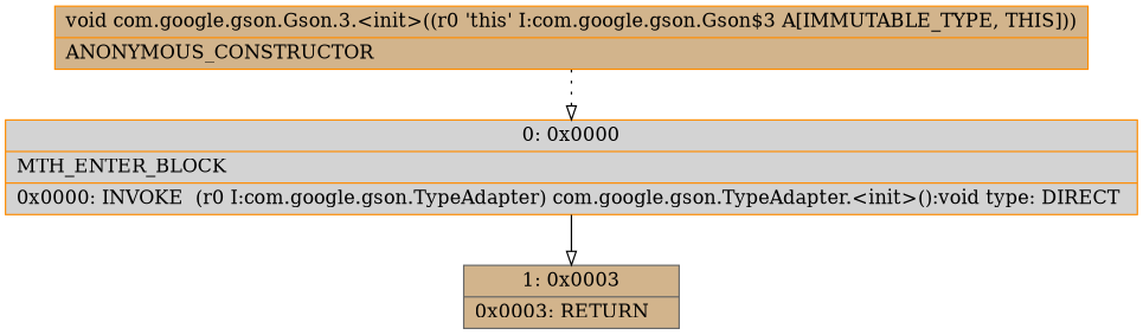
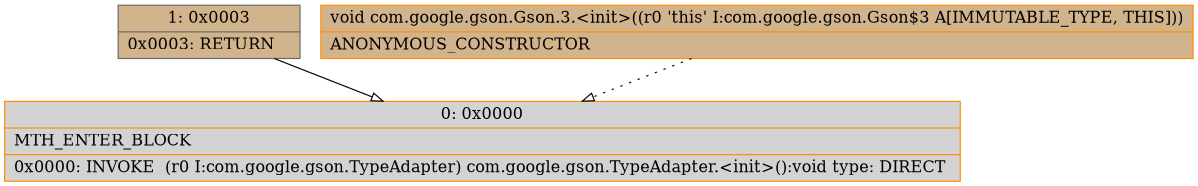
  digraph {
    node [shape=record style=filled fillcolor=tan color=darkorange]
    edge [arrowhead=onormal]
    n1 [label="{0\:\ 0x0000|MTH_ENTER_BLOCK\l|0x0000: INVOKE  (r0 I:com.google.gson.TypeAdapter) com.google.gson.TypeAdapter.\<init\>():void type: DIRECT \l}" fillcolor=lightgrey]
    n2 [label="{1\:\ 0x0003|0x0003: RETURN   \l}" color=gray40]
    n3 [label="{void com.google.gson.Gson.3.\<init\>((r0 'this' I:com.google.gson.Gson$3 A[IMMUTABLE_TYPE, THIS]))  | ANONYMOUS_CONSTRUCTOR\l}"]
-   n1 -> n2 [style=solid]
+   n2 -> n1 [style=solid]
    n3 -> n1 [style=dotted]
  }
